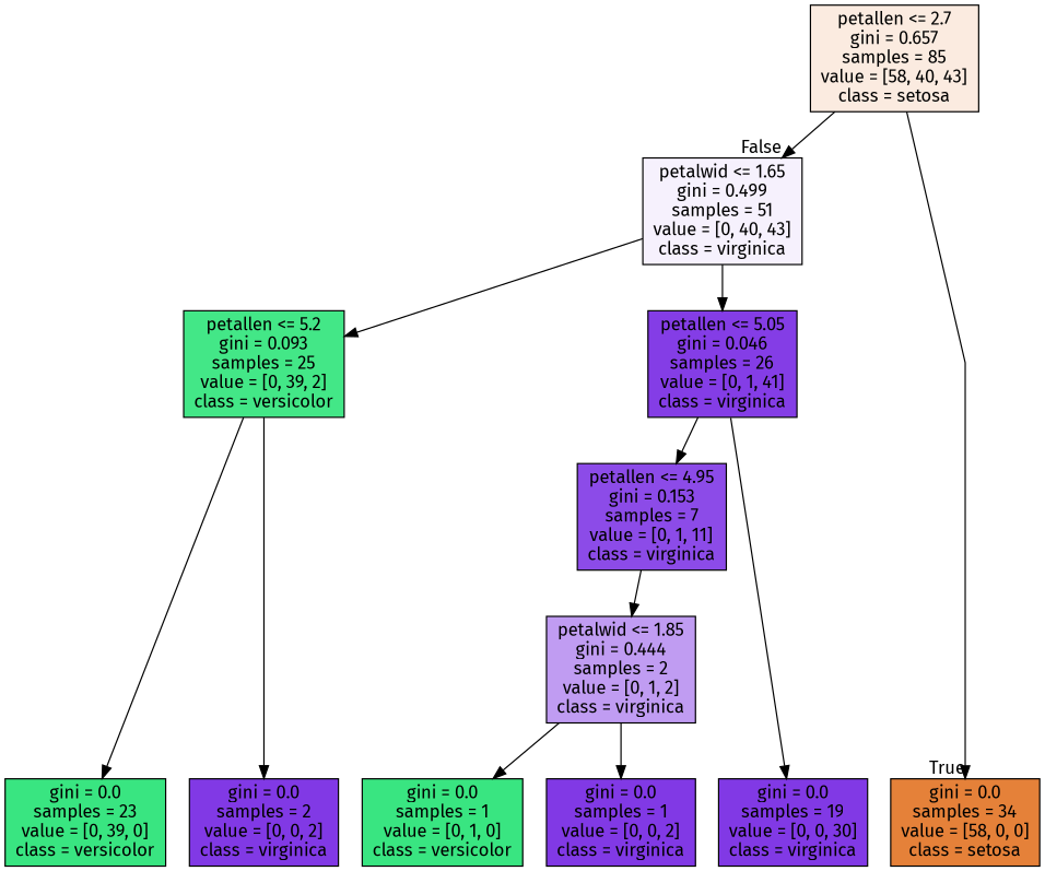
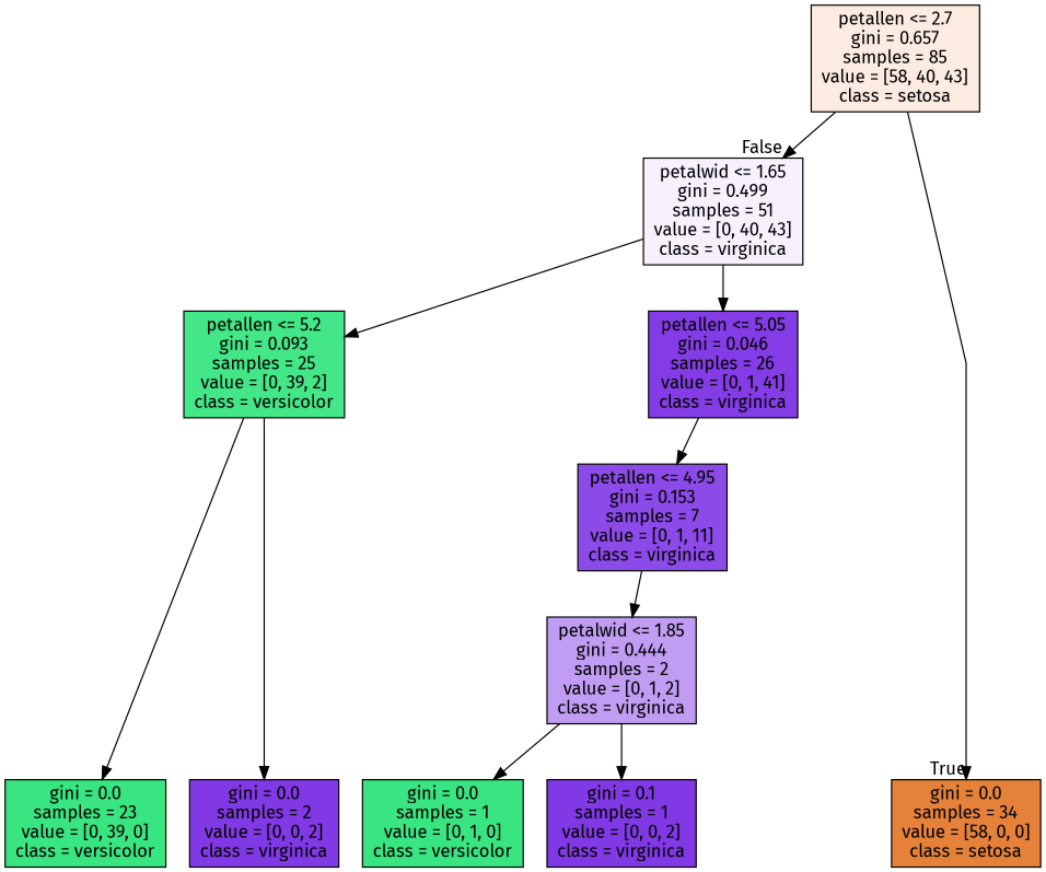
  digraph {
    fontname="Fira Sans"
    ranksep=equally
    splines=polyline
    node [color=black fillcolor="#8139e5ff" fontname="Fira Sans" shape=box style=filled]
    edge [fontname="Fira Sans"]
    n1 [fillcolor="#e5813927" label="petallen <= 2.7\ngini = 0.657\nsamples = 85\nvalue = [58, 40, 43]\nclass = setosa"]
    n2 [fillcolor="#8139e512" label="petalwid <= 1.65\ngini = 0.499\nsamples = 51\nvalue = [0, 40, 43]\nclass = virginica"]
    n3 [fillcolor="#39e581f2" label="petallen <= 5.2\ngini = 0.093\nsamples = 25\nvalue = [0, 39, 2]\nclass = versicolor"]
    n4 [fillcolor="#8139e5f9" label="petallen <= 5.05\ngini = 0.046\nsamples = 26\nvalue = [0, 1, 41]\nclass = virginica"]
    n5 [fillcolor="#8139e5e8" label="petallen <= 4.95\ngini = 0.153\nsamples = 7\nvalue = [0, 1, 11]\nclass = virginica"]
    n6 [fillcolor="#8139e57f" label="petalwid <= 1.85\ngini = 0.444\nsamples = 2\nvalue = [0, 1, 2]\nclass = virginica"]
    n7 [fillcolor="#e58139ff" label="gini = 0.0\nsamples = 34\nvalue = [58, 0, 0]\nclass = setosa"]
    n8 [fillcolor="#39e581ff" label="gini = 0.0\nsamples = 23\nvalue = [0, 39, 0]\nclass = versicolor"]
    n9 [label="gini = 0.0\nsamples = 2\nvalue = [0, 0, 2]\nclass = virginica"]
    n10 [fillcolor="#39e581ff" label="gini = 0.0\nsamples = 1\nvalue = [0, 1, 0]\nclass = versicolor"]
-   n11 [label="gini = 0.0\nsamples = 1\nvalue = [0, 0, 2]\nclass = virginica"]
-   n12 [label="gini = 0.0\nsamples = 19\nvalue = [0, 0, 30]\nclass = virginica"]
+   n11 [label="gini = 0.1\nsamples = 1\nvalue = [0, 0, 2]\nclass = virginica"]
    subgraph sub_1 {
      rank=same
      n1
    }
    subgraph sub_2 {
      rank=same
      n2
    }
    subgraph sub_3 {
      rank=same
      n3
      n4
    }
    subgraph sub_4 {
      rank=same
      n5
    }
    subgraph sub_5 {
      rank=same
      n6
    }
    subgraph sub_6 {
      rank=same
      n7
      n8
      n9
      n10
      n11
-     n12
    }
    n1 -> n2 [headlabel=False labelangle=-45 labeldistance=2.5]
    n1 -> n7 [headlabel=True labelangle=45 labeldistance=2.5]
    n2 -> n3
    n2 -> n4
    n3 -> n8
    n3 -> n9
    n4 -> n5
-   n4 -> n12
    n5 -> n6
    n6 -> n10
    n6 -> n11
  }
